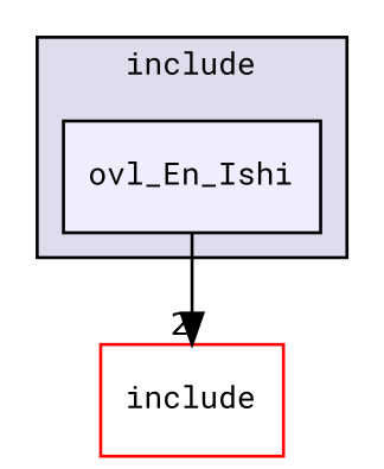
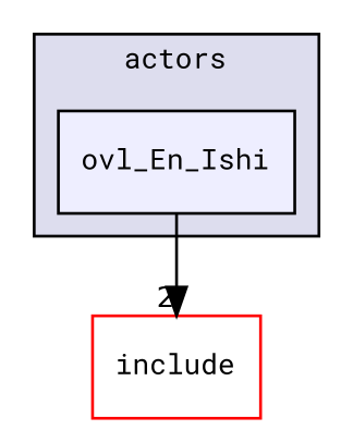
  digraph {
    compound=true
    fontname="Roboto Mono"
    node [fontname="Roboto Mono" fontsize=10 shape=box style=filled]
    n1 [fillcolor="#eeeeff" label=ovl_En_Ishi pencolor=black]
    n2 [color=red fillcolor=white label=include]
    subgraph cluster_1 {
      bgcolor="#ddddee"
      fontsize=10
-     label=include
+     label=actors
      pencolor=black
      n1
    }
    n1 -> n2 [headlabel=2 labeldistance=1.5 labelfontname=Helvetica labelfontsize=10 fontname="Roboto Mono"]
  }
